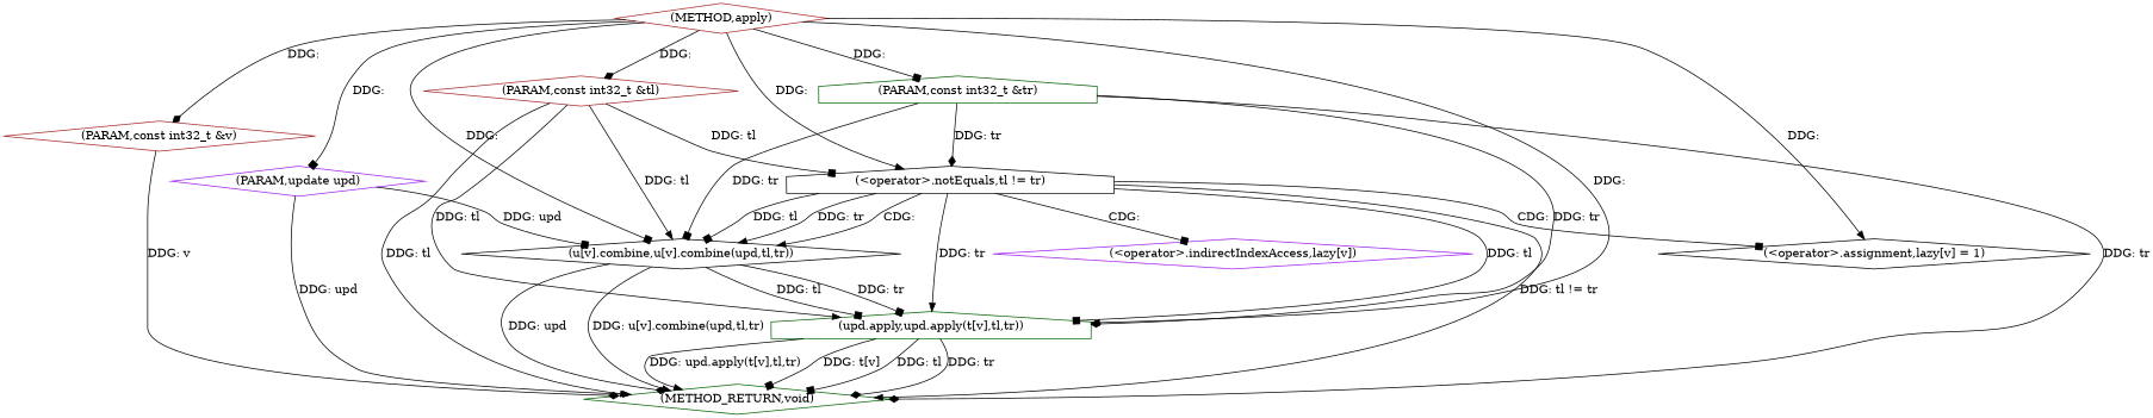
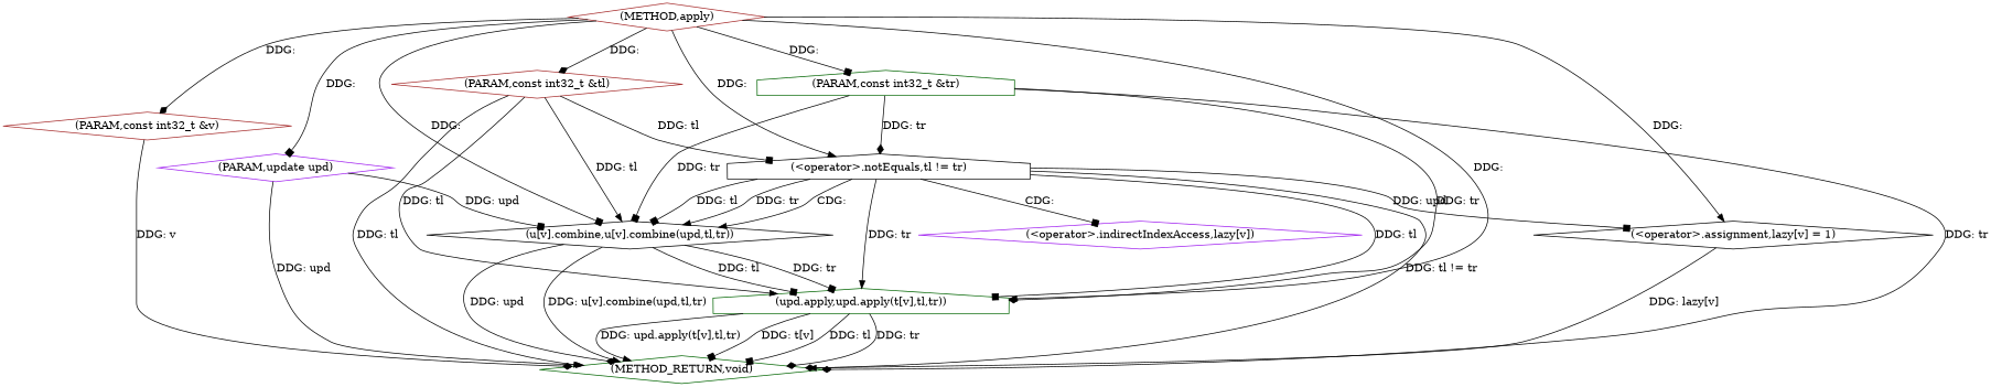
  digraph {
    node [color=brown shape=diamond]
    edge [arrowhead=box]
    n1 [label="(METHOD,apply)"]
    n2 [label="(PARAM,const int32_t &v)"]
    n3 [label="(PARAM,const int32_t &tl)"]
    n4 [color=darkgreen label="(PARAM,const int32_t &tr)" shape=house]
    n5 [color=purple label="(PARAM,update upd)"]
    n6 [color=darkgreen label="(upd.apply,upd.apply(t[v],tl,tr))" shape=house]
    n7 [color=black label="(<operator>.notEquals,tl != tr)" shape=house]
    n8 [color=black label="(<operator>.assignment,lazy[v] = 1)"]
    n9 [color=black label="(u[v].combine,u[v].combine(upd,tl,tr))"]
    n10 [color=darkgreen label="(METHOD_RETURN,void)"]
    n11 [color=purple label="(<operator>.indirectIndexAccess,lazy[v])"]
    n1 -> n2 [arrowhead=diamond label="DDG: "]
    n1 -> n3 [arrowhead=diamond label="DDG: "]
    n1 -> n4 [label="DDG: "]
    n1 -> n5 [label="DDG: "]
    n1 -> n6 [arrowhead=normal label="DDG: "]
    n1 -> n7 [arrowhead=normal label="DDG: "]
    n1 -> n8 [arrowhead=normal label="DDG: "]
    n1 -> n9 [label="DDG: "]
    n2 -> n10 [arrowhead=diamond label="DDG: v"]
    n3 -> n6 [arrowhead=normal label="DDG: tl"]
    n3 -> n7 [label="DDG: tl"]
    n3 -> n9 [arrowhead=normal label="DDG: tl"]
    n3 -> n10 [arrowhead=normal label="DDG: tl"]
    n4 -> n6 [arrowhead=diamond label="DDG: tr"]
    n4 -> n7 [arrowhead=diamond label="DDG: tr"]
    n4 -> n9 [label="DDG: tr"]
    n4 -> n10 [arrowhead=diamond label="DDG: tr"]
    n5 -> n9 [label="DDG: upd"]
    n5 -> n10 [arrowhead=normal label="DDG: upd"]
    n6 -> n10 [label="DDG: t[v]"]
    n6 -> n10 [label="DDG: tl"]
    n6 -> n10 [arrowhead=diamond label="DDG: tr"]
    n6 -> n10 [arrowhead=normal label="DDG: upd.apply(t[v],tl,tr)"]
    n7 -> n6 [label="DDG: tl"]
    n7 -> n6 [arrowhead=normal label="DDG: tr"]
-   n7 -> n8 [label="CDG: "]
+   n7 -> n8 [label="DDG: upd"]
    n7 -> n9 [label="DDG: tl"]
    n7 -> n9 [arrowhead=normal label="DDG: tr"]
    n7 -> n9 [arrowhead=normal label="CDG: "]
    n7 -> n10 [arrowhead=normal label="DDG: tl != tr"]
    n7 -> n11 [label="CDG: "]
+   n8 -> n10 [arrowhead=diamond label="DDG: lazy[v]"]
    n9 -> n6 [label="DDG: tl"]
    n9 -> n6 [label="DDG: tr"]
    n9 -> n10 [arrowhead=diamond label="DDG: upd"]
    n9 -> n10 [arrowhead=normal label="DDG: u[v].combine(upd,tl,tr)"]
  }
